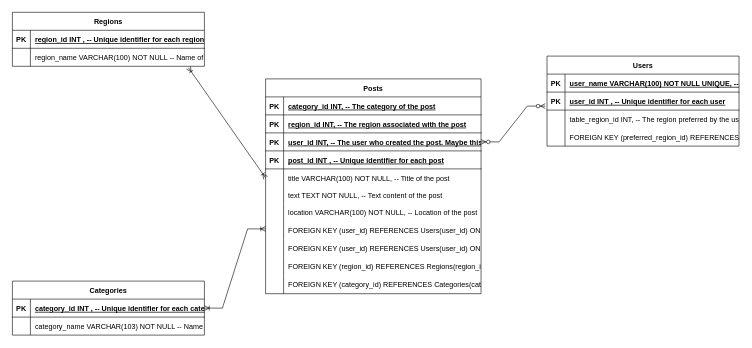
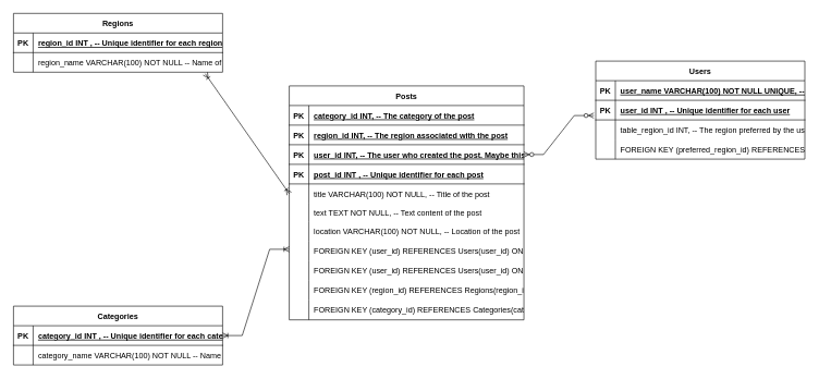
  <mxCell id="0" />
  <mxCell id="1" parent="0" />
  <mxCell id="2" value="" style="fontSize=12;html=1;endArrow=ERoneToMany;startArrow=ERoneToMany;rounded=0;exitX=0;exitY=0.5;exitDx=0;exitDy=0;entryX=0.917;entryY=1.078;entryDx=0;entryDy=0;entryPerimeter=0;" edge="1" parent="1" source="43" target="7"><mxGeometry width="100" height="100" relative="1" as="geometry"><mxPoint x="404" y="341" as="sourcePoint" /><mxPoint x="342" y="98" as="targetPoint" /></mxGeometry></mxCell>
  <mxCell id="3" value="Regions" style="shape=table;startSize=30;container=1;collapsible=1;childLayout=tableLayout;fixedRows=1;rowLines=0;fontStyle=1;align=center;resizeLast=1;" vertex="1" parent="1"><mxGeometry x="20" y="20" width="320" height="90" as="geometry" /></mxCell>
  <mxCell id="4" value="" style="shape=tableRow;horizontal=0;startSize=0;swimlaneHead=0;swimlaneBody=0;fillColor=none;collapsible=0;dropTarget=0;points=[[0,0.5],[1,0.5]];portConstraint=eastwest;strokeColor=inherit;top=0;left=0;right=0;bottom=1;" vertex="1" parent="3"><mxGeometry y="30" width="320" height="30" as="geometry" /></mxCell>
  <mxCell id="5" value="PK" style="shape=partialRectangle;overflow=hidden;connectable=0;fillColor=none;strokeColor=inherit;top=0;left=0;bottom=0;right=0;fontStyle=1;" vertex="1" parent="4"><mxGeometry width="30" height="30" as="geometry"><mxRectangle width="30" height="30" as="alternateBounds" /></mxGeometry></mxCell>
  <mxCell id="6" value="region_id INT , -- Unique identifier for each region" style="shape=partialRectangle;overflow=hidden;connectable=0;fillColor=none;align=left;strokeColor=inherit;top=0;left=0;bottom=0;right=0;spacingLeft=6;fontStyle=5;" vertex="1" parent="4"><mxGeometry x="30" width="290" height="30" as="geometry"><mxRectangle width="290" height="30" as="alternateBounds" /></mxGeometry></mxCell>
  <mxCell id="7" value="" style="shape=tableRow;horizontal=0;startSize=0;swimlaneHead=0;swimlaneBody=0;fillColor=none;collapsible=0;dropTarget=0;points=[[0,0.5],[1,0.5]];portConstraint=eastwest;strokeColor=inherit;top=0;left=0;right=0;bottom=0;" vertex="1" parent="3"><mxGeometry y="60" width="320" height="30" as="geometry" /></mxCell>
  <mxCell id="8" value="" style="shape=partialRectangle;overflow=hidden;connectable=0;fillColor=none;strokeColor=inherit;top=0;left=0;bottom=0;right=0;" vertex="1" parent="7"><mxGeometry width="30" height="30" as="geometry"><mxRectangle width="30" height="30" as="alternateBounds" /></mxGeometry></mxCell>
  <mxCell id="9" value="region_name VARCHAR(100) NOT NULL -- Name of the region" style="shape=partialRectangle;overflow=hidden;connectable=0;fillColor=none;align=left;strokeColor=inherit;top=0;left=0;bottom=0;right=0;spacingLeft=6;" vertex="1" parent="7"><mxGeometry x="30" width="290" height="30" as="geometry"><mxRectangle width="290" height="30" as="alternateBounds" /></mxGeometry></mxCell>
  <mxCell id="10" value="Users" style="shape=table;startSize=30;container=1;collapsible=1;childLayout=tableLayout;fixedRows=1;rowLines=0;fontStyle=1;align=center;resizeLast=1;" vertex="1" parent="1"><mxGeometry x="911" y="93" width="320" height="150" as="geometry" /></mxCell>
  <mxCell id="11" value="" style="shape=tableRow;horizontal=0;startSize=0;swimlaneHead=0;swimlaneBody=0;fillColor=none;collapsible=0;dropTarget=0;points=[[0,0.5],[1,0.5]];portConstraint=eastwest;strokeColor=inherit;top=0;left=0;right=0;bottom=1;" vertex="1" parent="10"><mxGeometry y="30" width="320" height="30" as="geometry" /></mxCell>
  <mxCell id="12" value="PK" style="shape=partialRectangle;overflow=hidden;connectable=0;fillColor=none;strokeColor=inherit;top=0;left=0;bottom=0;right=0;fontStyle=1;" vertex="1" parent="11"><mxGeometry width="30" height="30" as="geometry"><mxRectangle width="30" height="30" as="alternateBounds" /></mxGeometry></mxCell>
  <mxCell id="13" value="user_name VARCHAR(100) NOT NULL UNIQUE, -- Name of the user (must be unique). Could use  here instead of UNIQUE and NOT NULL?" style="shape=partialRectangle;overflow=hidden;connectable=0;fillColor=none;align=left;strokeColor=inherit;top=0;left=0;bottom=0;right=0;spacingLeft=6;fontStyle=5;" vertex="1" parent="11"><mxGeometry x="30" width="290" height="30" as="geometry"><mxRectangle width="290" height="30" as="alternateBounds" /></mxGeometry></mxCell>
  <mxCell id="14" value="" style="shape=tableRow;horizontal=0;startSize=0;swimlaneHead=0;swimlaneBody=0;fillColor=none;collapsible=0;dropTarget=0;points=[[0,0.5],[1,0.5]];portConstraint=eastwest;strokeColor=inherit;top=0;left=0;right=0;bottom=1;" vertex="1" parent="10"><mxGeometry y="60" width="320" height="30" as="geometry" /></mxCell>
  <mxCell id="15" value="PK" style="shape=partialRectangle;overflow=hidden;connectable=0;fillColor=none;strokeColor=inherit;top=0;left=0;bottom=0;right=0;fontStyle=1;" vertex="1" parent="14"><mxGeometry width="30" height="30" as="geometry"><mxRectangle width="30" height="30" as="alternateBounds" /></mxGeometry></mxCell>
  <mxCell id="16" value="user_id INT , -- Unique identifier for each user" style="shape=partialRectangle;overflow=hidden;connectable=0;fillColor=none;align=left;strokeColor=inherit;top=0;left=0;bottom=0;right=0;spacingLeft=6;fontStyle=5;" vertex="1" parent="14"><mxGeometry x="30" width="290" height="30" as="geometry"><mxRectangle width="290" height="30" as="alternateBounds" /></mxGeometry></mxCell>
  <mxCell id="17" value="" style="shape=tableRow;horizontal=0;startSize=0;swimlaneHead=0;swimlaneBody=0;fillColor=none;collapsible=0;dropTarget=0;points=[[0,0.5],[1,0.5]];portConstraint=eastwest;strokeColor=inherit;top=0;left=0;right=0;bottom=0;" vertex="1" parent="10"><mxGeometry y="90" width="320" height="30" as="geometry" /></mxCell>
  <mxCell id="18" value="" style="shape=partialRectangle;overflow=hidden;connectable=0;fillColor=none;strokeColor=inherit;top=0;left=0;bottom=0;right=0;" vertex="1" parent="17"><mxGeometry width="30" height="30" as="geometry"><mxRectangle width="30" height="30" as="alternateBounds" /></mxGeometry></mxCell>
  <mxCell id="19" value="table_region_id INT, -- The region preferred by the user" style="shape=partialRectangle;overflow=hidden;connectable=0;fillColor=none;align=left;strokeColor=inherit;top=0;left=0;bottom=0;right=0;spacingLeft=6;" vertex="1" parent="17"><mxGeometry x="30" width="290" height="30" as="geometry"><mxRectangle width="290" height="30" as="alternateBounds" /></mxGeometry></mxCell>
  <mxCell id="20" value="" style="shape=tableRow;horizontal=0;startSize=0;swimlaneHead=0;swimlaneBody=0;fillColor=none;collapsible=0;dropTarget=0;points=[[0,0.5],[1,0.5]];portConstraint=eastwest;strokeColor=inherit;top=0;left=0;right=0;bottom=0;" vertex="1" parent="10"><mxGeometry y="120" width="320" height="30" as="geometry" /></mxCell>
  <mxCell id="21" value="" style="shape=partialRectangle;overflow=hidden;connectable=0;fillColor=none;strokeColor=inherit;top=0;left=0;bottom=0;right=0;" vertex="1" parent="20"><mxGeometry width="30" height="30" as="geometry"><mxRectangle width="30" height="30" as="alternateBounds" /></mxGeometry></mxCell>
  <mxCell id="22" value="FOREIGN KEY (preferred_region_id) REFERENCES Regions(region_id) ON DELETE SET NULL -- Foreign key constraint to ensure the preferred region exists in the Regions table" style="shape=partialRectangle;overflow=hidden;connectable=0;fillColor=none;align=left;strokeColor=inherit;top=0;left=0;bottom=0;right=0;spacingLeft=6;" vertex="1" parent="20"><mxGeometry x="30" width="290" height="30" as="geometry"><mxRectangle width="290" height="30" as="alternateBounds" /></mxGeometry></mxCell>
  <mxCell id="23" value="Categories" style="shape=table;startSize=30;container=1;collapsible=1;childLayout=tableLayout;fixedRows=1;rowLines=0;fontStyle=1;align=center;resizeLast=1;" vertex="1" parent="1"><mxGeometry x="20" y="468" width="320" height="90" as="geometry" /></mxCell>
  <mxCell id="24" value="" style="shape=tableRow;horizontal=0;startSize=0;swimlaneHead=0;swimlaneBody=0;fillColor=none;collapsible=0;dropTarget=0;points=[[0,0.5],[1,0.5]];portConstraint=eastwest;strokeColor=inherit;top=0;left=0;right=0;bottom=1;" vertex="1" parent="23"><mxGeometry y="30" width="320" height="30" as="geometry" /></mxCell>
  <mxCell id="25" value="PK" style="shape=partialRectangle;overflow=hidden;connectable=0;fillColor=none;strokeColor=inherit;top=0;left=0;bottom=0;right=0;fontStyle=1;" vertex="1" parent="24"><mxGeometry width="30" height="30" as="geometry"><mxRectangle width="30" height="30" as="alternateBounds" /></mxGeometry></mxCell>
  <mxCell id="26" value="category_id INT , -- Unique identifier for each category" style="shape=partialRectangle;overflow=hidden;connectable=0;fillColor=none;align=left;strokeColor=inherit;top=0;left=0;bottom=0;right=0;spacingLeft=6;fontStyle=5;" vertex="1" parent="24"><mxGeometry x="30" width="290" height="30" as="geometry"><mxRectangle width="290" height="30" as="alternateBounds" /></mxGeometry></mxCell>
  <mxCell id="27" value="" style="shape=tableRow;horizontal=0;startSize=0;swimlaneHead=0;swimlaneBody=0;fillColor=none;collapsible=0;dropTarget=0;points=[[0,0.5],[1,0.5]];portConstraint=eastwest;strokeColor=inherit;top=0;left=0;right=0;bottom=0;" vertex="1" parent="23"><mxGeometry y="60" width="320" height="30" as="geometry" /></mxCell>
  <mxCell id="28" value="" style="shape=partialRectangle;overflow=hidden;connectable=0;fillColor=none;strokeColor=inherit;top=0;left=0;bottom=0;right=0;" vertex="1" parent="27"><mxGeometry width="30" height="30" as="geometry"><mxRectangle width="30" height="30" as="alternateBounds" /></mxGeometry></mxCell>
- <mxCell id="29" value="category_name VARCHAR(103) NOT NULL -- Name of the category" style="shape=partialRectangle;overflow=hidden;connectable=0;fillColor=none;align=left;strokeColor=inherit;top=0;left=0;bottom=0;right=0;spacingLeft=6;" vertex="1" parent="27"><mxGeometry x="30" width="290" height="30" as="geometry"><mxRectangle width="290" height="30" as="alternateBounds" /></mxGeometry></mxCell>
+ <mxCell id="29" value="category_name VARCHAR(100) NOT NULL -- Name of the category" style="shape=partialRectangle;overflow=hidden;connectable=0;fillColor=none;align=left;strokeColor=inherit;top=0;left=0;bottom=0;right=0;spacingLeft=6;" vertex="1" parent="27"><mxGeometry x="30" width="290" height="30" as="geometry"><mxRectangle width="290" height="30" as="alternateBounds" /></mxGeometry></mxCell>
  <mxCell id="30" value="Posts" style="shape=table;startSize=30;container=1;collapsible=1;childLayout=tableLayout;fixedRows=1;rowLines=0;fontStyle=1;align=center;resizeLast=1;" vertex="1" parent="1"><mxGeometry x="442" y="131" width="359.088" height="358" as="geometry" /></mxCell>
  <mxCell id="31" value="" style="shape=tableRow;horizontal=0;startSize=0;swimlaneHead=0;swimlaneBody=0;fillColor=none;collapsible=0;dropTarget=0;points=[[0,0.5],[1,0.5]];portConstraint=eastwest;strokeColor=inherit;top=0;left=0;right=0;bottom=1;" vertex="1" parent="30"><mxGeometry y="30" width="359.088" height="30" as="geometry" /></mxCell>
  <mxCell id="32" value="PK" style="shape=partialRectangle;overflow=hidden;connectable=0;fillColor=none;strokeColor=inherit;top=0;left=0;bottom=0;right=0;fontStyle=1;" vertex="1" parent="31"><mxGeometry width="30" height="30" as="geometry"><mxRectangle width="30" height="30" as="alternateBounds" /></mxGeometry></mxCell>
  <mxCell id="33" value="category_id INT, -- The category of the post" style="shape=partialRectangle;overflow=hidden;connectable=0;fillColor=none;align=left;strokeColor=inherit;top=0;left=0;bottom=0;right=0;spacingLeft=6;fontStyle=5;" vertex="1" parent="31"><mxGeometry x="30" width="329.088" height="30" as="geometry"><mxRectangle width="329.088" height="30" as="alternateBounds" /></mxGeometry></mxCell>
  <mxCell id="34" value="" style="shape=tableRow;horizontal=0;startSize=0;swimlaneHead=0;swimlaneBody=0;fillColor=none;collapsible=0;dropTarget=0;points=[[0,0.5],[1,0.5]];portConstraint=eastwest;strokeColor=inherit;top=0;left=0;right=0;bottom=1;" vertex="1" parent="30"><mxGeometry y="60" width="359.088" height="30" as="geometry" /></mxCell>
  <mxCell id="35" value="PK" style="shape=partialRectangle;overflow=hidden;connectable=0;fillColor=none;strokeColor=inherit;top=0;left=0;bottom=0;right=0;fontStyle=1;" vertex="1" parent="34"><mxGeometry width="30" height="30" as="geometry"><mxRectangle width="30" height="30" as="alternateBounds" /></mxGeometry></mxCell>
  <mxCell id="36" value="region_id INT, -- The region associated with the post" style="shape=partialRectangle;overflow=hidden;connectable=0;fillColor=none;align=left;strokeColor=inherit;top=0;left=0;bottom=0;right=0;spacingLeft=6;fontStyle=5;" vertex="1" parent="34"><mxGeometry x="30" width="329.088" height="30" as="geometry"><mxRectangle width="329.088" height="30" as="alternateBounds" /></mxGeometry></mxCell>
  <mxCell id="37" value="" style="shape=tableRow;horizontal=0;startSize=0;swimlaneHead=0;swimlaneBody=0;fillColor=none;collapsible=0;dropTarget=0;points=[[0,0.5],[1,0.5]];portConstraint=eastwest;strokeColor=inherit;top=0;left=0;right=0;bottom=1;" vertex="1" parent="30"><mxGeometry y="90" width="359.088" height="30" as="geometry" /></mxCell>
  <mxCell id="38" value="PK" style="shape=partialRectangle;overflow=hidden;connectable=0;fillColor=none;strokeColor=inherit;top=0;left=0;bottom=0;right=0;fontStyle=1;" vertex="1" parent="37"><mxGeometry width="30" height="30" as="geometry"><mxRectangle width="30" height="30" as="alternateBounds" /></mxGeometry></mxCell>
  <mxCell id="39" value="user_id INT, -- The user who created the post. Maybe this should be UNIQUE?" style="shape=partialRectangle;overflow=hidden;connectable=0;fillColor=none;align=left;strokeColor=inherit;top=0;left=0;bottom=0;right=0;spacingLeft=6;fontStyle=5;" vertex="1" parent="37"><mxGeometry x="30" width="329.088" height="30" as="geometry"><mxRectangle width="329.088" height="30" as="alternateBounds" /></mxGeometry></mxCell>
  <mxCell id="40" value="" style="shape=tableRow;horizontal=0;startSize=0;swimlaneHead=0;swimlaneBody=0;fillColor=none;collapsible=0;dropTarget=0;points=[[0,0.5],[1,0.5]];portConstraint=eastwest;strokeColor=inherit;top=0;left=0;right=0;bottom=1;" vertex="1" parent="30"><mxGeometry y="120" width="359.088" height="30" as="geometry" /></mxCell>
  <mxCell id="41" value="PK" style="shape=partialRectangle;overflow=hidden;connectable=0;fillColor=none;strokeColor=inherit;top=0;left=0;bottom=0;right=0;fontStyle=1;" vertex="1" parent="40"><mxGeometry width="30" height="30" as="geometry"><mxRectangle width="30" height="30" as="alternateBounds" /></mxGeometry></mxCell>
  <mxCell id="42" value="post_id INT , -- Unique identifier for each post" style="shape=partialRectangle;overflow=hidden;connectable=0;fillColor=none;align=left;strokeColor=inherit;top=0;left=0;bottom=0;right=0;spacingLeft=6;fontStyle=5;" vertex="1" parent="40"><mxGeometry x="30" width="329.088" height="30" as="geometry"><mxRectangle width="329.088" height="30" as="alternateBounds" /></mxGeometry></mxCell>
  <mxCell id="43" value="" style="shape=tableRow;horizontal=0;startSize=0;swimlaneHead=0;swimlaneBody=0;fillColor=none;collapsible=0;dropTarget=0;points=[[0,0.5],[1,0.5]];portConstraint=eastwest;strokeColor=inherit;top=0;left=0;right=0;bottom=0;" vertex="1" parent="30"><mxGeometry y="150" width="359.088" height="30" as="geometry" /></mxCell>
  <mxCell id="44" value="" style="shape=partialRectangle;overflow=hidden;connectable=0;fillColor=none;strokeColor=inherit;top=0;left=0;bottom=0;right=0;" vertex="1" parent="43"><mxGeometry width="30" height="30" as="geometry"><mxRectangle width="30" height="30" as="alternateBounds" /></mxGeometry></mxCell>
  <mxCell id="45" value="title VARCHAR(100) NOT NULL, -- Title of the post" style="shape=partialRectangle;overflow=hidden;connectable=0;fillColor=none;align=left;strokeColor=inherit;top=0;left=0;bottom=0;right=0;spacingLeft=6;" vertex="1" parent="43"><mxGeometry x="30" width="329.088" height="30" as="geometry"><mxRectangle width="329.088" height="30" as="alternateBounds" /></mxGeometry></mxCell>
  <mxCell id="46" value="" style="shape=tableRow;horizontal=0;startSize=0;swimlaneHead=0;swimlaneBody=0;fillColor=none;collapsible=0;dropTarget=0;points=[[0,0.5],[1,0.5]];portConstraint=eastwest;strokeColor=inherit;top=0;left=0;right=0;bottom=0;" vertex="1" parent="30"><mxGeometry y="180" width="359.088" height="28" as="geometry" /></mxCell>
  <mxCell id="47" value="" style="shape=partialRectangle;overflow=hidden;connectable=0;fillColor=none;strokeColor=inherit;top=0;left=0;bottom=0;right=0;" vertex="1" parent="46"><mxGeometry width="30" height="28" as="geometry"><mxRectangle width="30" height="28" as="alternateBounds" /></mxGeometry></mxCell>
  <mxCell id="48" value="text TEXT NOT NULL, -- Text content of the post" style="shape=partialRectangle;overflow=hidden;connectable=0;fillColor=none;align=left;strokeColor=inherit;top=0;left=0;bottom=0;right=0;spacingLeft=6;" vertex="1" parent="46"><mxGeometry x="30" width="329.088" height="28" as="geometry"><mxRectangle width="329.088" height="28" as="alternateBounds" /></mxGeometry></mxCell>
  <mxCell id="49" value="" style="shape=tableRow;horizontal=0;startSize=0;swimlaneHead=0;swimlaneBody=0;fillColor=none;collapsible=0;dropTarget=0;points=[[0,0.5],[1,0.5]];portConstraint=eastwest;strokeColor=inherit;top=0;left=0;right=0;bottom=0;" vertex="1" parent="30"><mxGeometry y="208" width="359.088" height="30" as="geometry" /></mxCell>
  <mxCell id="50" value="" style="shape=partialRectangle;overflow=hidden;connectable=0;fillColor=none;strokeColor=inherit;top=0;left=0;bottom=0;right=0;" vertex="1" parent="49"><mxGeometry width="30" height="30" as="geometry"><mxRectangle width="30" height="30" as="alternateBounds" /></mxGeometry></mxCell>
  <mxCell id="51" value="location VARCHAR(100) NOT NULL, -- Location of the post" style="shape=partialRectangle;overflow=hidden;connectable=0;fillColor=none;align=left;strokeColor=inherit;top=0;left=0;bottom=0;right=0;spacingLeft=6;" vertex="1" parent="49"><mxGeometry x="30" width="329.088" height="30" as="geometry"><mxRectangle width="329.088" height="30" as="alternateBounds" /></mxGeometry></mxCell>
  <mxCell id="52" value="" style="shape=tableRow;horizontal=0;startSize=0;swimlaneHead=0;swimlaneBody=0;fillColor=none;collapsible=0;dropTarget=0;points=[[0,0.5],[1,0.5]];portConstraint=eastwest;strokeColor=inherit;top=0;left=0;right=0;bottom=0;" vertex="1" parent="30"><mxGeometry y="238" width="359.088" height="30" as="geometry" /></mxCell>
  <mxCell id="53" value="" style="shape=partialRectangle;overflow=hidden;connectable=0;fillColor=none;strokeColor=inherit;top=0;left=0;bottom=0;right=0;" vertex="1" parent="52"><mxGeometry width="30" height="30" as="geometry"><mxRectangle width="30" height="30" as="alternateBounds" /></mxGeometry></mxCell>
  <mxCell id="54" value="FOREIGN KEY (user_id) REFERENCES Users(user_id) ON DELETE SET NULL, -- Foreign key constraint to ensure the user exists in the Users table" style="shape=partialRectangle;overflow=hidden;connectable=0;fillColor=none;align=left;strokeColor=inherit;top=0;left=0;bottom=0;right=0;spacingLeft=6;" vertex="1" parent="52"><mxGeometry x="30" width="329.088" height="30" as="geometry"><mxRectangle width="329.088" height="30" as="alternateBounds" /></mxGeometry></mxCell>
  <mxCell id="55" value="" style="shape=tableRow;horizontal=0;startSize=0;swimlaneHead=0;swimlaneBody=0;fillColor=none;collapsible=0;dropTarget=0;points=[[0,0.5],[1,0.5]];portConstraint=eastwest;strokeColor=inherit;top=0;left=0;right=0;bottom=0;" vertex="1" parent="30"><mxGeometry y="268" width="359.088" height="30" as="geometry" /></mxCell>
  <mxCell id="56" value="" style="shape=partialRectangle;overflow=hidden;connectable=0;fillColor=none;strokeColor=inherit;top=0;left=0;bottom=0;right=0;" vertex="1" parent="55"><mxGeometry width="30" height="30" as="geometry"><mxRectangle width="30" height="30" as="alternateBounds" /></mxGeometry></mxCell>
  <mxCell id="57" value="FOREIGN KEY (user_id) REFERENCES Users(user_id) ON DELETE SET NULL, -- Foreign key constraint to ensure the user exists in the Users table" style="shape=partialRectangle;overflow=hidden;connectable=0;fillColor=none;align=left;strokeColor=inherit;top=0;left=0;bottom=0;right=0;spacingLeft=6;" vertex="1" parent="55"><mxGeometry x="30" width="329.088" height="30" as="geometry"><mxRectangle width="329.088" height="30" as="alternateBounds" /></mxGeometry></mxCell>
  <mxCell id="58" value="" style="shape=tableRow;horizontal=0;startSize=0;swimlaneHead=0;swimlaneBody=0;fillColor=none;collapsible=0;dropTarget=0;points=[[0,0.5],[1,0.5]];portConstraint=eastwest;strokeColor=inherit;top=0;left=0;right=0;bottom=0;" vertex="1" parent="30"><mxGeometry y="298" width="359.088" height="30" as="geometry" /></mxCell>
  <mxCell id="59" value="" style="shape=partialRectangle;overflow=hidden;connectable=0;fillColor=none;strokeColor=inherit;top=0;left=0;bottom=0;right=0;" vertex="1" parent="58"><mxGeometry width="30" height="30" as="geometry"><mxRectangle width="30" height="30" as="alternateBounds" /></mxGeometry></mxCell>
  <mxCell id="60" value="FOREIGN KEY (region_id) REFERENCES Regions(region_id) ON DELETE SET NULL, -- Foreign key constraint to ensure the region exists in the Regions table" style="shape=partialRectangle;overflow=hidden;connectable=0;fillColor=none;align=left;strokeColor=inherit;top=0;left=0;bottom=0;right=0;spacingLeft=6;" vertex="1" parent="58"><mxGeometry x="30" width="329.088" height="30" as="geometry"><mxRectangle width="329.088" height="30" as="alternateBounds" /></mxGeometry></mxCell>
  <mxCell id="61" value="" style="shape=tableRow;horizontal=0;startSize=0;swimlaneHead=0;swimlaneBody=0;fillColor=none;collapsible=0;dropTarget=0;points=[[0,0.5],[1,0.5]];portConstraint=eastwest;strokeColor=inherit;top=0;left=0;right=0;bottom=0;" vertex="1" parent="30"><mxGeometry y="328" width="359.088" height="30" as="geometry" /></mxCell>
  <mxCell id="62" value="" style="shape=partialRectangle;overflow=hidden;connectable=0;fillColor=none;strokeColor=inherit;top=0;left=0;bottom=0;right=0;" vertex="1" parent="61"><mxGeometry width="30" height="30" as="geometry"><mxRectangle width="30" height="30" as="alternateBounds" /></mxGeometry></mxCell>
  <mxCell id="63" value="FOREIGN KEY (category_id) REFERENCES Categories(category_id) ON DELETE SET NULL -- Foreign key constraint to ensure the category exists in the Categories table" style="shape=partialRectangle;overflow=hidden;connectable=0;fillColor=none;align=left;strokeColor=inherit;top=0;left=0;bottom=0;right=0;spacingLeft=6;" vertex="1" parent="61"><mxGeometry x="30" width="329.088" height="30" as="geometry"><mxRectangle width="329.088" height="30" as="alternateBounds" /></mxGeometry></mxCell>
  <mxCell id="64" value="" style="edgeStyle=entityRelationEdgeStyle;fontSize=12;html=1;endArrow=ERzeroToMany;endFill=1;startArrow=ERzeroToMany;rounded=0;exitX=1;exitY=0.5;exitDx=0;exitDy=0;entryX=-0.009;entryY=-0.222;entryDx=0;entryDy=0;entryPerimeter=0;" edge="1" parent="1" source="37" target="17"><mxGeometry width="100" height="100" relative="1" as="geometry"><mxPoint x="1407" y="185" as="sourcePoint" /><mxPoint x="1119" y="291" as="targetPoint" /></mxGeometry></mxCell>
  <mxCell id="65" value="" style="edgeStyle=entityRelationEdgeStyle;fontSize=12;html=1;endArrow=ERoneToMany;startArrow=ERoneToMany;rounded=0;" edge="1" parent="1" source="23"><mxGeometry width="100" height="100" relative="1" as="geometry"><mxPoint x="342" y="481" as="sourcePoint" /><mxPoint x="442" y="381" as="targetPoint" /></mxGeometry></mxCell>
